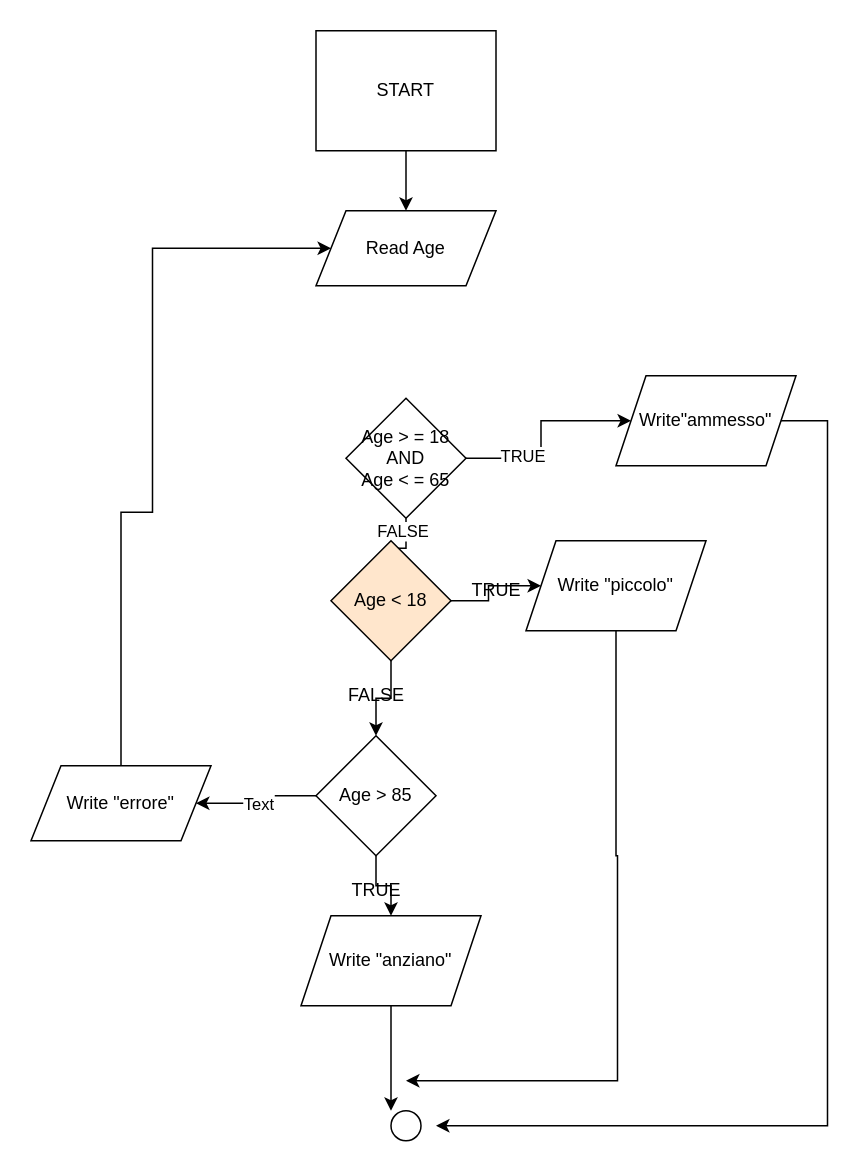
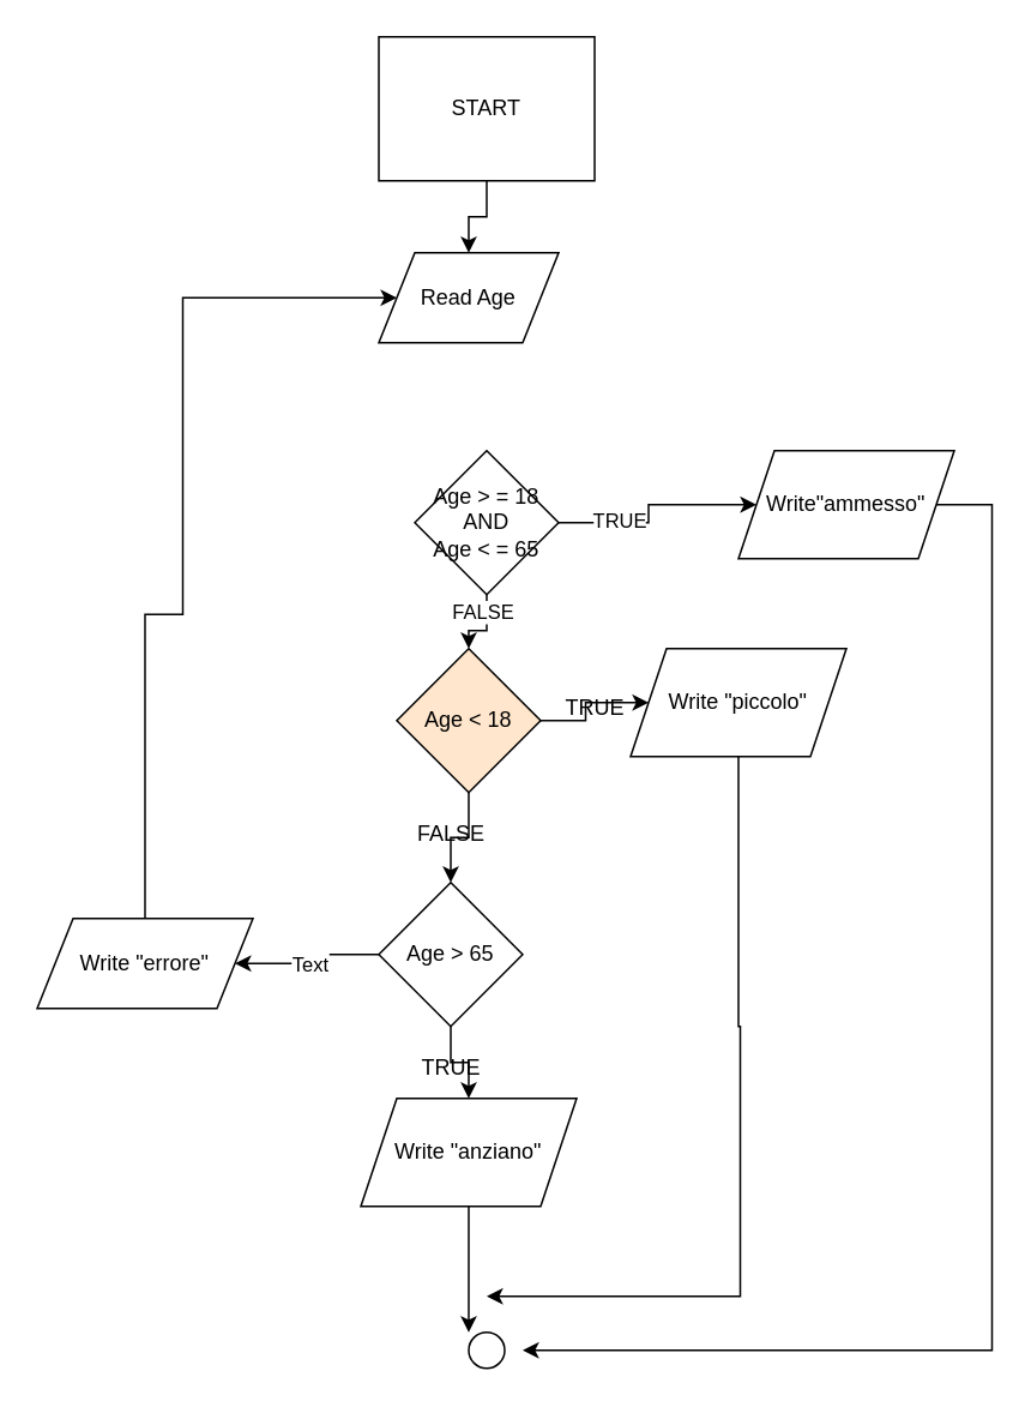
  <mxCell id="0" />
  <mxCell id="1" parent="0" />
  <mxCell id="2" value="" style="edgeStyle=orthogonalEdgeStyle;rounded=0;orthogonalLoop=1;jettySize=auto;html=1;" edge="1" parent="1" source="3" target="4"><mxGeometry relative="1" as="geometry" /></mxCell>
  <mxCell id="3" value="START" style="whiteSpace=wrap;html=1;rounded=0;" vertex="1" parent="1"><mxGeometry x="210" y="20" width="120" height="80" as="geometry" /></mxCell>
- <mxCell id="4" value="Read Age" style="shape=parallelogram;perimeter=parallelogramPerimeter;whiteSpace=wrap;html=1;fixedSize=1;" vertex="1" parent="1"><mxGeometry x="210" y="140" width="120" height="50" as="geometry" /></mxCell>
+ <mxCell id="4" value="Read Age" style="shape=parallelogram;perimeter=parallelogramPerimeter;whiteSpace=wrap;html=1;fixedSize=1;" vertex="1" parent="1"><mxGeometry x="210" y="140" width="100" height="50" as="geometry" /></mxCell>
  <mxCell id="5" value="" style="edgeStyle=orthogonalEdgeStyle;rounded=0;orthogonalLoop=1;jettySize=auto;html=1;" edge="1" parent="1" source="9" target="11"><mxGeometry relative="1" as="geometry" /></mxCell>
  <mxCell id="6" value="TRUE" style="edgeLabel;html=1;align=center;verticalAlign=middle;resizable=0;points=[];" vertex="1" connectable="0" parent="5"><mxGeometry x="-0.45" y="2" relative="1" as="geometry"><mxPoint as="offset" /></mxGeometry></mxCell>
  <mxCell id="7" style="edgeStyle=orthogonalEdgeStyle;rounded=0;orthogonalLoop=1;jettySize=auto;html=1;entryX=0.5;entryY=0;entryDx=0;entryDy=0;" edge="1" parent="1" source="9" target="14"><mxGeometry relative="1" as="geometry" /></mxCell>
  <mxCell id="8" value="FALSE" style="edgeLabel;html=1;align=center;verticalAlign=middle;resizable=0;points=[];" vertex="1" connectable="0" parent="7"><mxGeometry x="-0.55" y="-3" relative="1" as="geometry"><mxPoint as="offset" /></mxGeometry></mxCell>
- <mxCell id="9" value="&lt;div&gt;Age &amp;gt; = 18&lt;/div&gt;&lt;div&gt;AND&lt;/div&gt;&lt;div&gt;Age &amp;lt; = 65&lt;br&gt;&lt;/div&gt;" style="rhombus;whiteSpace=wrap;html=1;" vertex="1" parent="1"><mxGeometry x="230" y="265" width="80" height="80" as="geometry" /></mxCell>
+ <mxCell id="9" value="&lt;div&gt;Age &amp;gt; = 18&lt;/div&gt;&lt;div&gt;AND&lt;/div&gt;&lt;div&gt;Age &amp;lt; = 65&lt;br&gt;&lt;/div&gt;" style="rhombus;whiteSpace=wrap;html=1;" vertex="1" parent="1"><mxGeometry x="230" y="250" width="80" height="80" as="geometry" /></mxCell>
  <mxCell id="10" style="edgeStyle=orthogonalEdgeStyle;rounded=0;orthogonalLoop=1;jettySize=auto;html=1;" edge="1" parent="1" source="11"><mxGeometry relative="1" as="geometry"><mxPoint x="290" y="750" as="targetPoint" /><Array as="points"><mxPoint x="551" y="280" /></Array></mxGeometry></mxCell>
  <mxCell id="11" value="&lt;div&gt;Write&quot;ammesso&quot;&lt;/div&gt;" style="shape=parallelogram;perimeter=parallelogramPerimeter;whiteSpace=wrap;html=1;fixedSize=1;" vertex="1" parent="1"><mxGeometry x="410" y="250" width="120" height="60" as="geometry" /></mxCell>
  <mxCell id="12" value="" style="edgeStyle=orthogonalEdgeStyle;rounded=0;orthogonalLoop=1;jettySize=auto;html=1;" edge="1" parent="1" source="14" target="16"><mxGeometry relative="1" as="geometry" /></mxCell>
  <mxCell id="13" value="" style="edgeStyle=orthogonalEdgeStyle;rounded=0;orthogonalLoop=1;jettySize=auto;html=1;" edge="1" parent="1" source="14" target="21"><mxGeometry relative="1" as="geometry" /></mxCell>
  <mxCell id="14" value="Age &amp;lt; 18" style="rhombus;whiteSpace=wrap;html=1;fillColor=#ffe6cc;" vertex="1" parent="1"><mxGeometry x="220" y="360" width="80" height="80" as="geometry" /></mxCell>
  <mxCell id="15" style="edgeStyle=orthogonalEdgeStyle;rounded=0;orthogonalLoop=1;jettySize=auto;html=1;" edge="1" parent="1" source="16"><mxGeometry relative="1" as="geometry"><mxPoint x="270" y="720" as="targetPoint" /><Array as="points"><mxPoint x="410" y="570" /><mxPoint x="411" y="570" /></Array></mxGeometry></mxCell>
  <mxCell id="16" value="Write &quot;piccolo&quot;" style="shape=parallelogram;perimeter=parallelogramPerimeter;whiteSpace=wrap;html=1;fixedSize=1;" vertex="1" parent="1"><mxGeometry x="350" y="360" width="120" height="60" as="geometry" /></mxCell>
  <mxCell id="17" value="TRUE" style="text;html=1;align=center;verticalAlign=middle;resizable=0;points=[];autosize=1;strokeColor=none;fillColor=none;" vertex="1" parent="1"><mxGeometry x="300" y="378" width="60" height="30" as="geometry" /></mxCell>
  <mxCell id="18" value="" style="edgeStyle=orthogonalEdgeStyle;rounded=0;orthogonalLoop=1;jettySize=auto;html=1;" edge="1" parent="1" source="21" target="24"><mxGeometry relative="1" as="geometry" /></mxCell>
  <mxCell id="19" style="edgeStyle=orthogonalEdgeStyle;rounded=0;orthogonalLoop=1;jettySize=auto;html=1;" edge="1" parent="1" source="21" target="28"><mxGeometry relative="1" as="geometry"><mxPoint x="90" y="530" as="targetPoint" /></mxGeometry></mxCell>
  <mxCell id="20" value="Text" style="edgeLabel;html=1;align=center;verticalAlign=middle;resizable=0;points=[];" vertex="1" connectable="0" parent="19"><mxGeometry x="0.035" relative="1" as="geometry"><mxPoint as="offset" /></mxGeometry></mxCell>
- <mxCell id="21" value="Age &amp;gt; 85" style="rhombus;whiteSpace=wrap;html=1;" vertex="1" parent="1"><mxGeometry x="210" y="490" width="80" height="80" as="geometry" /></mxCell>
+ <mxCell id="21" value="Age &amp;gt; 65" style="rhombus;whiteSpace=wrap;html=1;" vertex="1" parent="1"><mxGeometry x="210" y="490" width="80" height="80" as="geometry" /></mxCell>
  <mxCell id="22" value="FALSE" style="text;html=1;align=center;verticalAlign=middle;resizable=0;points=[];autosize=1;strokeColor=none;fillColor=none;" vertex="1" parent="1"><mxGeometry x="220" y="448" width="60" height="30" as="geometry" /></mxCell>
  <mxCell id="23" style="edgeStyle=orthogonalEdgeStyle;rounded=0;orthogonalLoop=1;jettySize=auto;html=1;" edge="1" parent="1" source="24"><mxGeometry relative="1" as="geometry"><mxPoint x="260" y="740" as="targetPoint" /></mxGeometry></mxCell>
  <mxCell id="24" value="Write &quot;anziano&quot;" style="shape=parallelogram;perimeter=parallelogramPerimeter;whiteSpace=wrap;html=1;fixedSize=1;" vertex="1" parent="1"><mxGeometry x="200" y="610" width="120" height="60" as="geometry" /></mxCell>
  <mxCell id="25" value="TRUE" style="text;html=1;align=center;verticalAlign=middle;resizable=0;points=[];autosize=1;strokeColor=none;fillColor=none;" vertex="1" parent="1"><mxGeometry x="220" y="578" width="60" height="30" as="geometry" /></mxCell>
  <mxCell id="26" value="" style="ellipse;whiteSpace=wrap;html=1;aspect=fixed;" vertex="1" parent="1"><mxGeometry x="260" y="740" width="20" height="20" as="geometry" /></mxCell>
  <mxCell id="27" style="edgeStyle=orthogonalEdgeStyle;rounded=0;orthogonalLoop=1;jettySize=auto;html=1;" edge="1" parent="1" source="28" target="4"><mxGeometry relative="1" as="geometry"><mxPoint x="100" y="170" as="targetPoint" /><Array as="points"><mxPoint x="80" y="341" /><mxPoint x="101" y="341" /><mxPoint x="101" y="165" /></Array></mxGeometry></mxCell>
  <mxCell id="28" value="Write &quot;errore&quot;" style="shape=parallelogram;perimeter=parallelogramPerimeter;whiteSpace=wrap;html=1;fixedSize=1;" vertex="1" parent="1"><mxGeometry x="20" y="510" width="120" height="50" as="geometry" /></mxCell>
